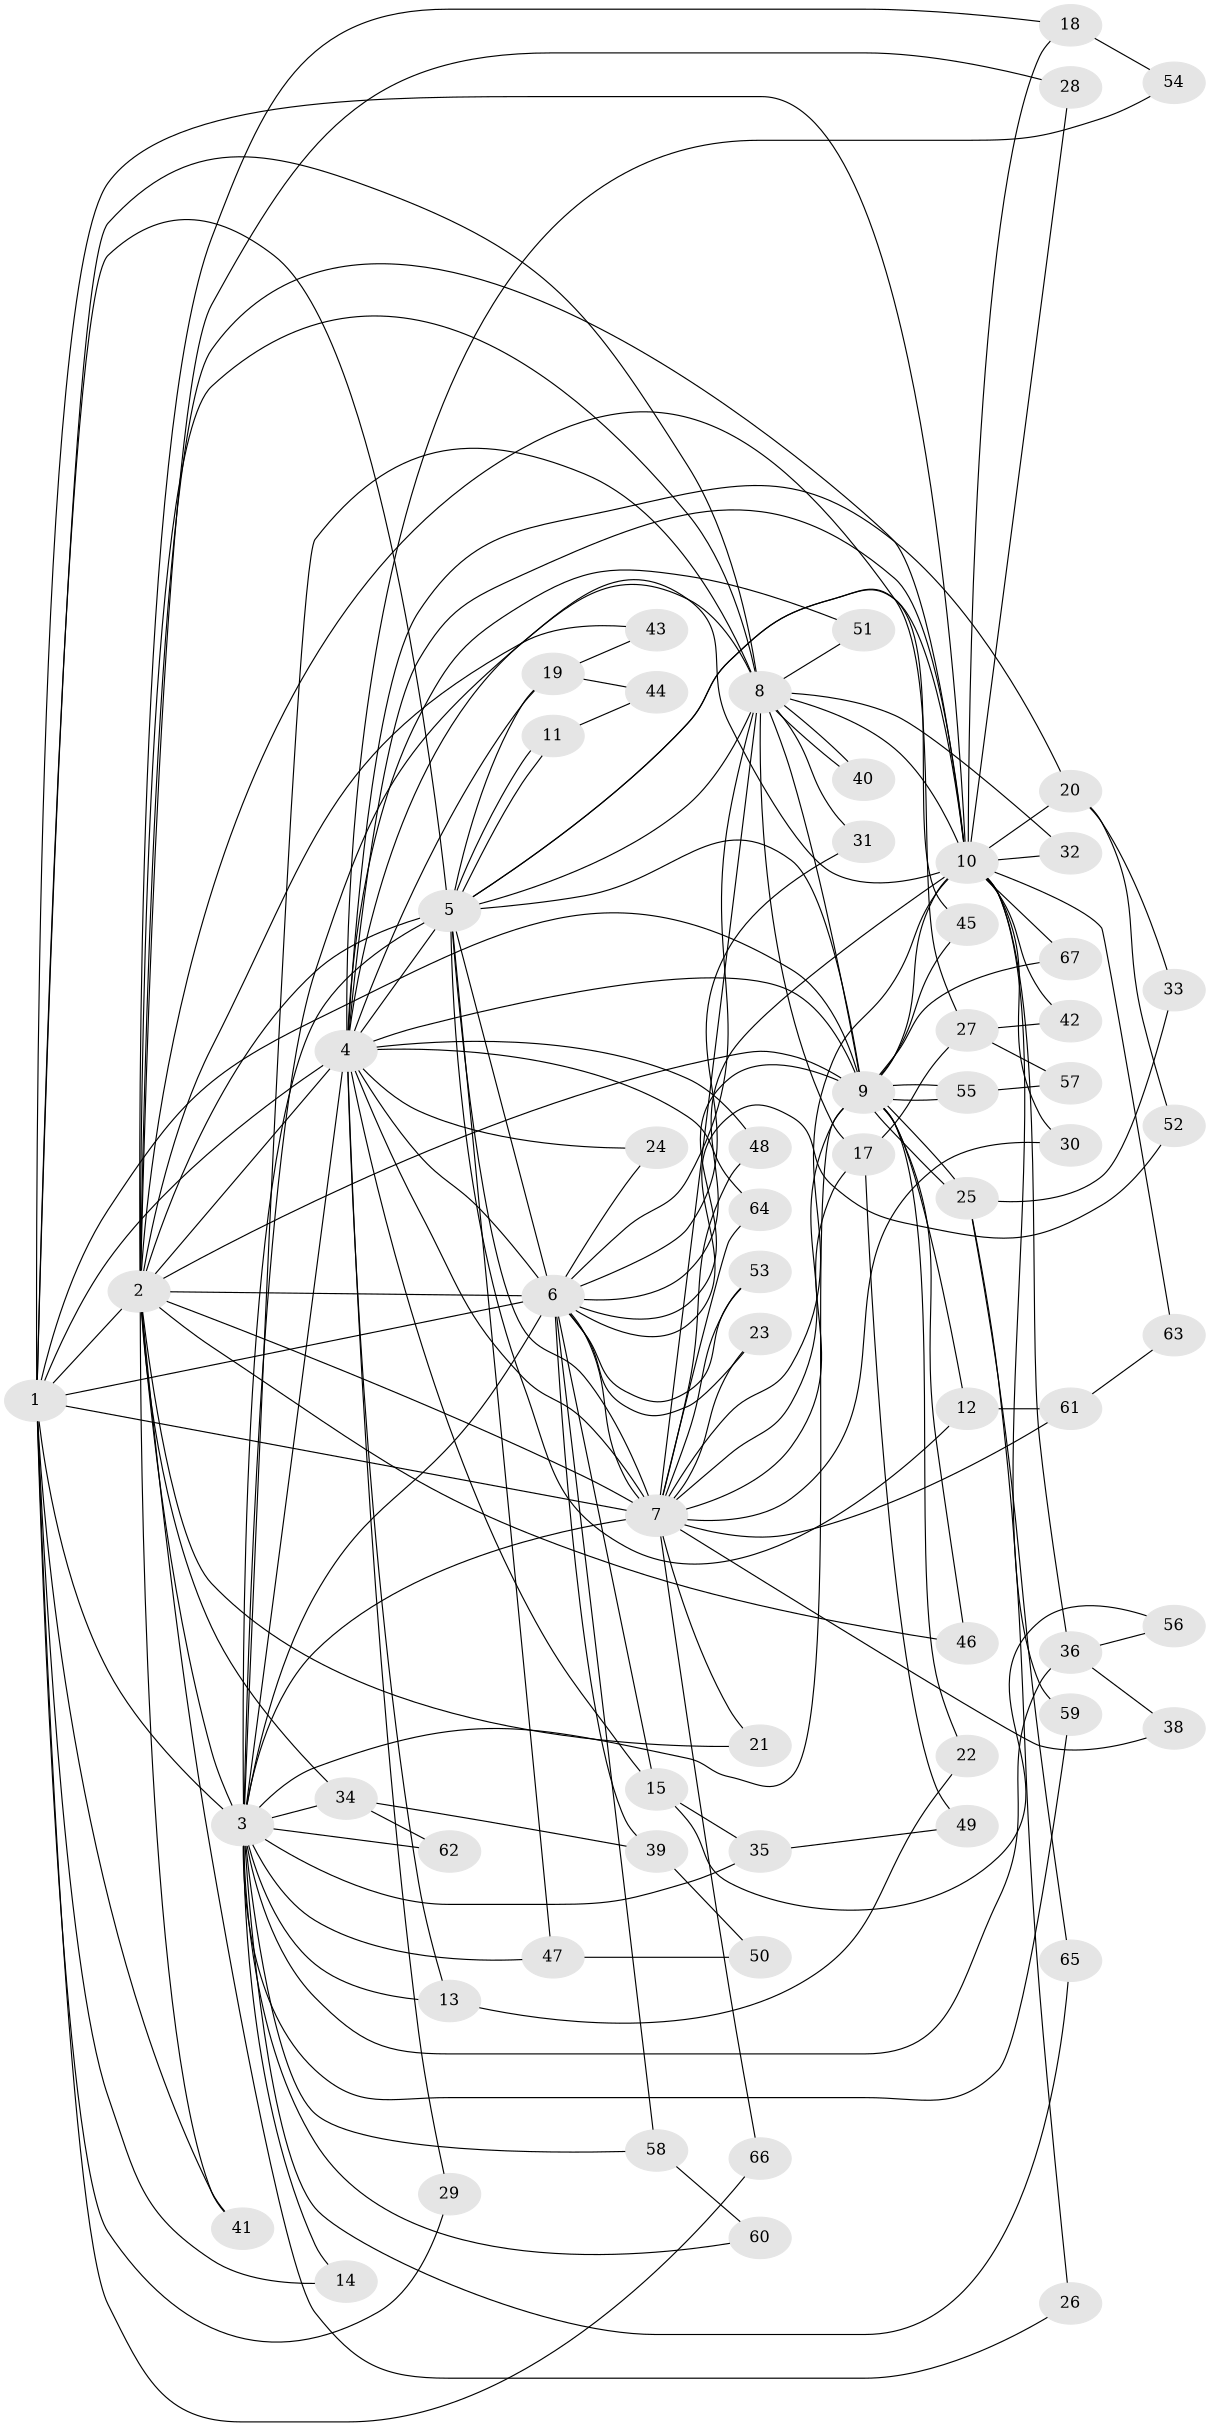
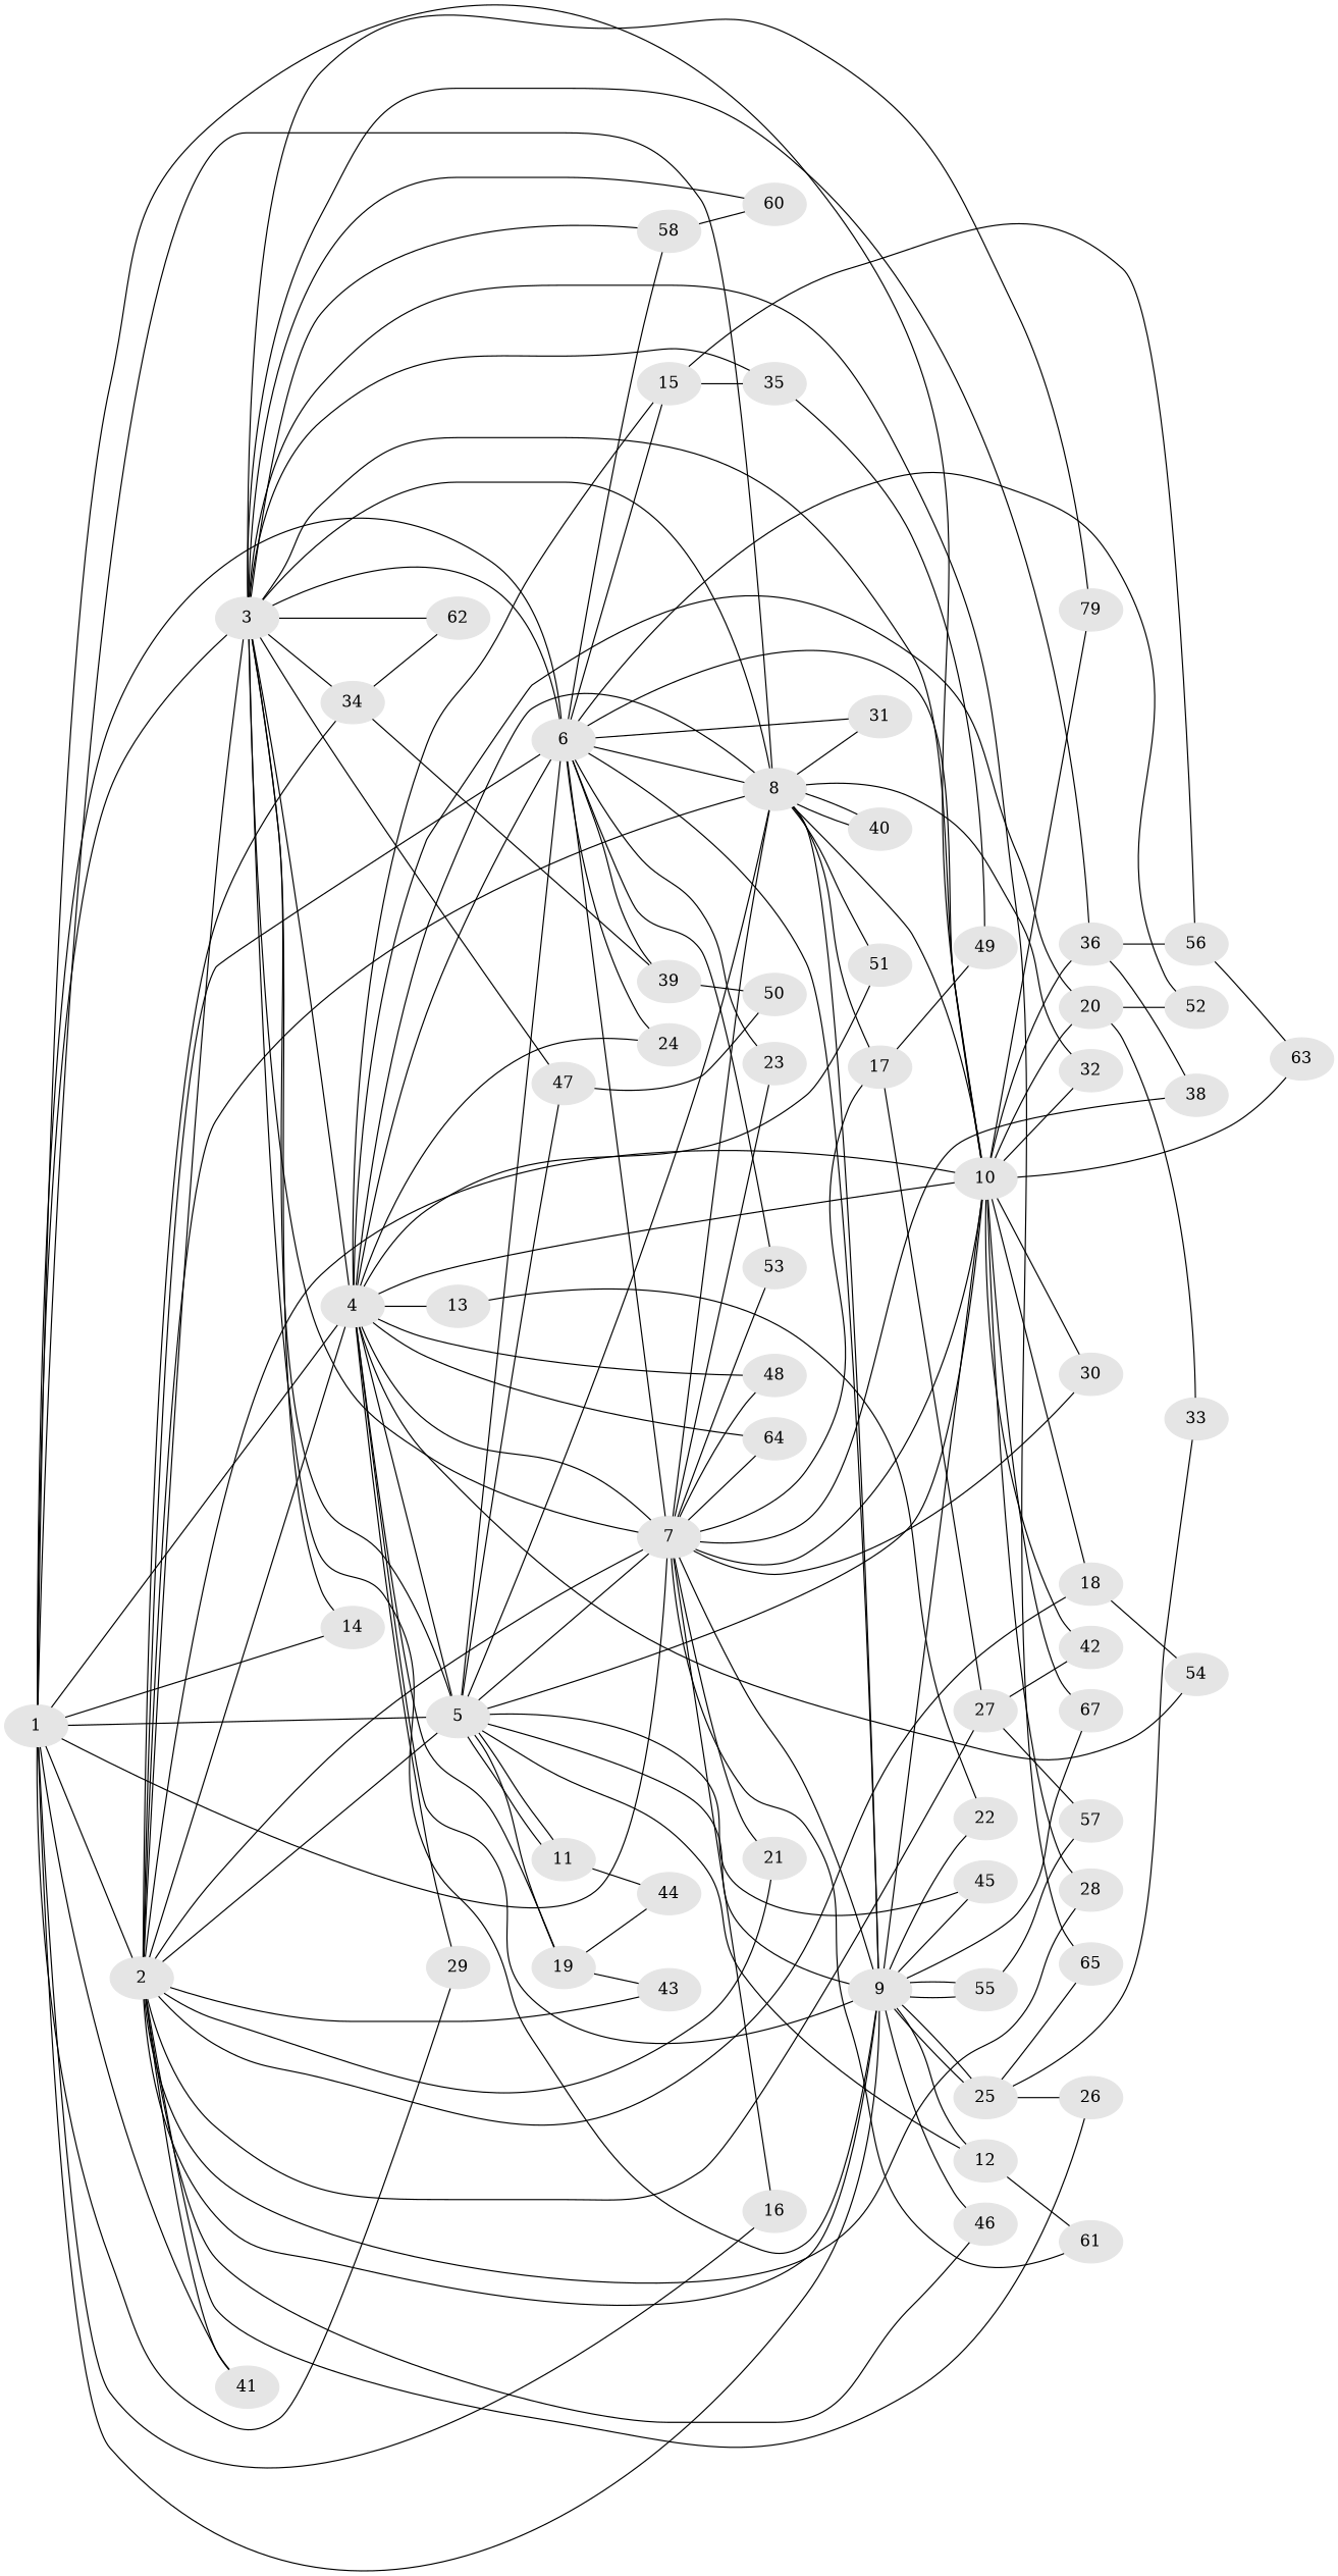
  graph {
    rankdir=LR
    node [color=gray90 style=filled]
    1
    2
    3
    4
    5
    6
    7
    8
    9
    10
    14
-   16 [label=66]
+   16
    29
    41
    18
    21
    26
    27
    28
    34
    43
    46
    13
    35
    36
    47
    58
-   59
+   59 [label=79]
    60
    62
    65
    15
    19
    20
    24
    48
    51
    54
    64
    11
    12
    45
    23
    31
    39
    52
    53
    17
    30
    38
    61
    32
    40
    22
    25
    n56 [label=67]
    55
    42
    63
    57
    49
    56
    50
    44
    33
    1 -- 2
    1 -- 3
    1 -- 4
    1 -- 5
    1 -- 6
    1 -- 7
    1 -- 8
    1 -- 9
    1 -- 10
    1 -- 14
    1 -- 16
    1 -- 29
    1 -- 41
    2 -- 3
    2 -- 4
    2 -- 5
    2 -- 6
    2 -- 7
    2 -- 8
    2 -- 9
    2 -- 10
    2 -- 41
    2 -- 18
    2 -- 21
    2 -- 26
    2 -- 27
    2 -- 28
    2 -- 34
    2 -- 43
    2 -- 46
    3 -- 4
    3 -- 5
    3 -- 6
    3 -- 7
    3 -- 8
    3 -- 9
    3 -- 10
    3 -- 14
    3 -- 34
-   3 -- 13
    3 -- 35
    3 -- 36
    3 -- 47
    3 -- 58
    3 -- 59
    3 -- 60
    3 -- 62
    3 -- 65
    4 -- 5
    4 -- 6
    4 -- 7
    4 -- 8
    4 -- 9
    4 -- 10
    4 -- 29
    4 -- 13
    4 -- 15
    4 -- 19
    4 -- 20
    4 -- 24
    4 -- 48
    4 -- 51
    4 -- 54
    4 -- 64
    5 -- 6
    5 -- 7
    5 -- 8
    5 -- 9
    5 -- 10
    5 -- 47
    5 -- 19
    5 -- 11
    5 -- 11
    5 -- 12
    5 -- 45
    6 -- 7
    6 -- 8
    6 -- 9
    6 -- 10
    6 -- 58
    6 -- 15
    6 -- 24
    6 -- 23
    6 -- 31
    6 -- 39
    6 -- 52
    6 -- 53
    7 -- 8
    7 -- 9
    7 -- 10
    7 -- 16
    7 -- 21
    7 -- 48
    7 -- 64
    7 -- 23
    7 -- 53
    7 -- 17
    7 -- 30
    7 -- 38
    7 -- 61
    8 -- 9
    8 -- 10
    8 -- 51
    8 -- 31
    8 -- 17
    8 -- 32
    8 -- 40
    8 -- 40
    9 -- 10
    9 -- 46
    9 -- 12
    9 -- 45
    9 -- 22
    9 -- 25
    9 -- 25
    9 -- n56
    9 -- 55
    9 -- 55
    10 -- 18
    10 -- 28
    10 -- 36
    10 -- 59
    10 -- 20
    10 -- 30
    10 -- 32
    10 -- n56
    10 -- 42
    10 -- 63
    18 -- 54
    27 -- 42
    27 -- 57
    34 -- 62
    34 -- 39
    13 -- 22
    35 -- 49
    36 -- 38
    36 -- 56
    47 -- 50
    58 -- 60
    15 -- 35
    15 -- 56
    19 -- 43
    19 -- 44
    20 -- 52
    20 -- 33
    11 -- 44
    12 -- 61
    39 -- 50
    17 -- 27
    17 -- 49
-   61 -- 63
+   56 -- 63
    25 -- 26
    25 -- 65
    25 -- 33
    55 -- 57
  }
